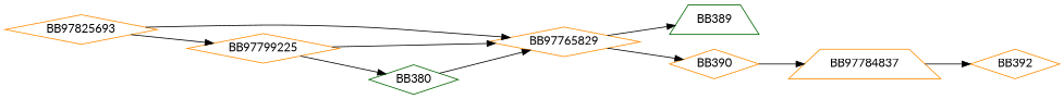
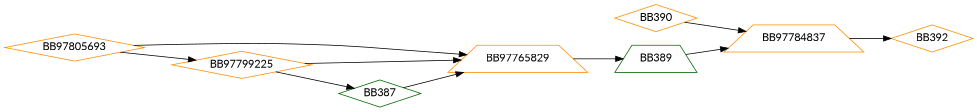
  digraph {
    fontname=Lato
    rankdir=LR
    node [color=darkorange fontname=Lato shape=diamond]
    edge [fontname=Lato]
-   BB97765829
-   BB97805693 [label=BB97825693]
+   BB97765829 [shape=trapezium]
+   BB97805693
    BB97799225
    BB389 [color=darkgreen shape=trapezium]
    BB390
-   BB387 [color=darkgreen label=BB380]
+   BB387 [color=darkgreen]
    BB97784837 [shape=trapezium]
    BB392
    BB97765829 -> BB389
-   BB97765829 -> BB390
    BB97805693 -> BB97765829
    BB97805693 -> BB97799225
    BB97799225 -> BB97765829
    BB97799225 -> BB387
+   BB389 -> BB97784837
    BB390 -> BB97784837
    BB387 -> BB97765829
    BB97784837 -> BB392
  }
